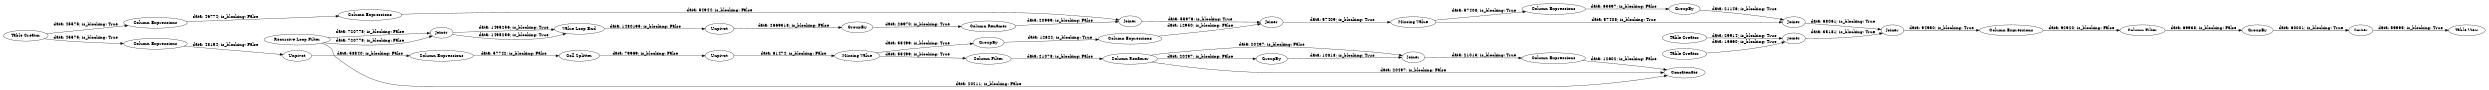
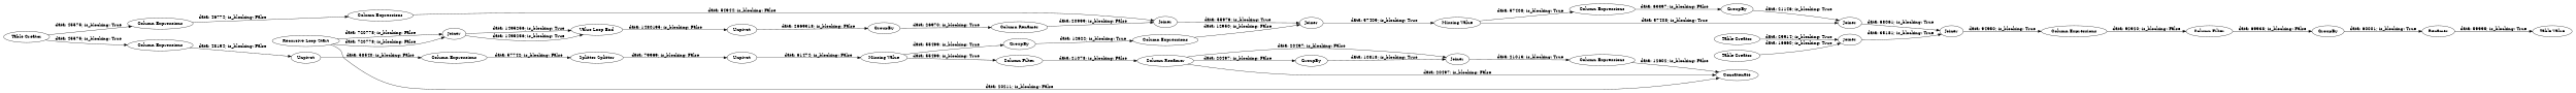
  digraph {
    rankdir=LR
    n1 [label="Value Loop End"]
    n2 [label=Unpivot]
    n3 [label=GroupBy]
    n4 [label="Column Expressions"]
    n5 [label="Column Expressions"]
    n6 [label=Joiner]
    n7 [label=GroupBy]
    n8 [label=Joiner]
    n9 [label=Joiner]
    n10 [label="Table Creator"]
    n11 [label=Joiner]
    n12 [label="Column Expressions"]
    n13 [label=Joiner]
    n14 [label="Missing Value"]
-   n15 [label="Table View"]
+   n15 [label="Table Value"]
    n16 [label="Column Expressions"]
    n17 [label="Column Expressions"]
    n18 [label=Concatenate]
    n19 [label="Column Expressions"]
    n20 [label=Unpivot]
    n21 [label="Column Expressions"]
-   n22 [label="Cell Splitter"]
+   n22 [label="Splitter Splitter"]
    n23 [label="Column Renamer"]
    n24 [label="Column Renamer"]
    n25 [label=Joiner]
    n26 [label=GroupBy]
-   n27 [label="Recursive Loop Filter"]
+   n27 [label="Recursive Loop Start"]
    n28 [label=Joiner]
-   n29 [label=Sorter]
+   n29 [label=Renamer]
    n30 [label=Unpivot]
    n31 [label="Column Filter"]
    n32 [label="Column Expressions"]
    n33 [label="Table Creator"]
    n34 [label=GroupBy]
    n35 [label="Missing Value"]
    n36 [label=GroupBy]
    n37 [label="Column Filter"]
    n38 [label="Table Creator"]
    n1 -> n2 [label="data: 1480195; is_blocking: False"]
    n2 -> n3 [label="data: 2669318; is_blocking: False"]
    n3 -> n23 [label="data: 26970; is_blocking: True"]
    n4 -> n5 [label="data: 46774; is_blocking: False"]
    n5 -> n6 [label="data: 54944; is_blocking: False"]
    n6 -> n13 [label="data: 55976; is_blocking: True"]
    n7 -> n8 [label="data: 21146; is_blocking: True"]
    n8 -> n9 [label="data: 68061; is_blocking: True"]
    n9 -> n19 [label="data: 94950; is_blocking: True"]
    n10 -> n11 [label="data: 29914; is_blocking: True"]
    n11 -> n9 [label="data: 35181; is_blocking: True"]
    n12 -> n13 [label="data: 12950; is_blocking: False"]
    n13 -> n14 [label="data: 57409; is_blocking: True"]
    n14 -> n8 [label="data: 57408; is_blocking: True"]
    n14 -> n16 [label="data: 57408; is_blocking: True"]
    n16 -> n7 [label="data: 63397; is_blocking: False"]
    n17 -> n18 [label="data: 12602; is_blocking: False"]
    n19 -> n31 [label="data: 92920; is_blocking: False"]
    n20 -> n21 [label="data: 58540; is_blocking: False"]
    n21 -> n22 [label="data: 57742; is_blocking: False"]
    n22 -> n30 [label="data: 79969; is_blocking: False"]
    n23 -> n6 [label="data: 20999; is_blocking: False"]
    n24 -> n18 [label="data: 20497; is_blocking: False"]
    n24 -> n25 [label="data: 20497; is_blocking: False"]
    n24 -> n26 [label="data: 20497; is_blocking: False"]
    n25 -> n17 [label="data: 21013; is_blocking: True"]
    n26 -> n25 [label="data: 10818; is_blocking: True"]
    n27 -> n18 [label="data: 20211; is_blocking: False"]
    n27 -> n28 [label="data: 720778; is_blocking: False"]
    n27 -> n28 [label="data: 720778; is_blocking: False"]
    n28 -> n1 [label="data: 1495256; is_blocking: True"]
    n28 -> n1 [label="data: 1495256; is_blocking: True"]
    n29 -> n15 [label="data: 59995; is_blocking: True"]
    n30 -> n35 [label="data: 61474; is_blocking: False"]
    n31 -> n34 [label="data: 69938; is_blocking: False"]
    n32 -> n20 [label="data: 48194; is_blocking: False"]
    n33 -> n11 [label="data: 16660; is_blocking: True"]
    n34 -> n29 [label="data: 60001; is_blocking: True"]
    n35 -> n36 [label="data: 55499; is_blocking: True"]
    n35 -> n37 [label="data: 55499; is_blocking: True"]
    n36 -> n12 [label="data: 12622; is_blocking: True"]
    n37 -> n24 [label="data: 21078; is_blocking: False"]
    n38 -> n4 [label="data: 45575; is_blocking: True"]
    n38 -> n32 [label="data: 45575; is_blocking: True"]
  }
